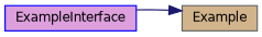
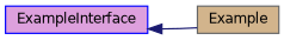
  digraph {
    rankdir=LR
    node [fontname=Helvetica fontsize=10 shape=record style=filled]
    n1 [color=blue fillcolor=plum height=0.2 label=ExampleInterface width=0.4]
    n2 [color=gray40 fillcolor=tan height=0.2 label=Example width=0.4]
-   n2 -> n1 [color=midnightblue dir=back fontname=Helvetica fontsize=10 labelfontname=Helvetica labelfontsize=10 style=solid]
+   n1 -> n2 [color=midnightblue dir=back fontname=Helvetica fontsize=10 labelfontname=Helvetica labelfontsize=10 style=solid]
  }
